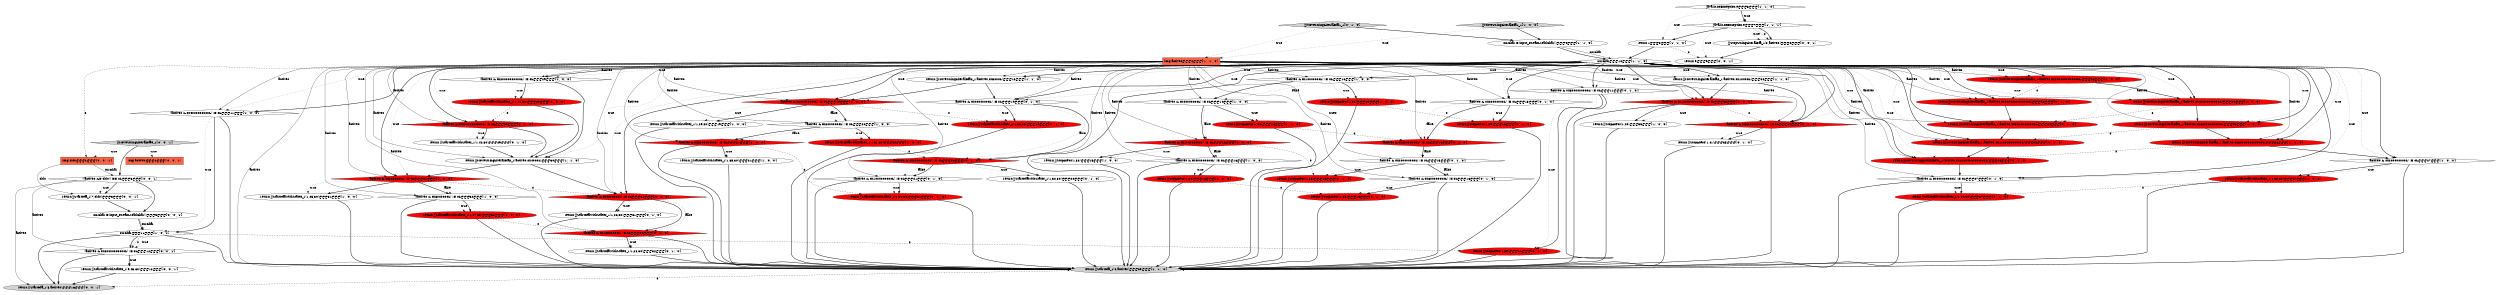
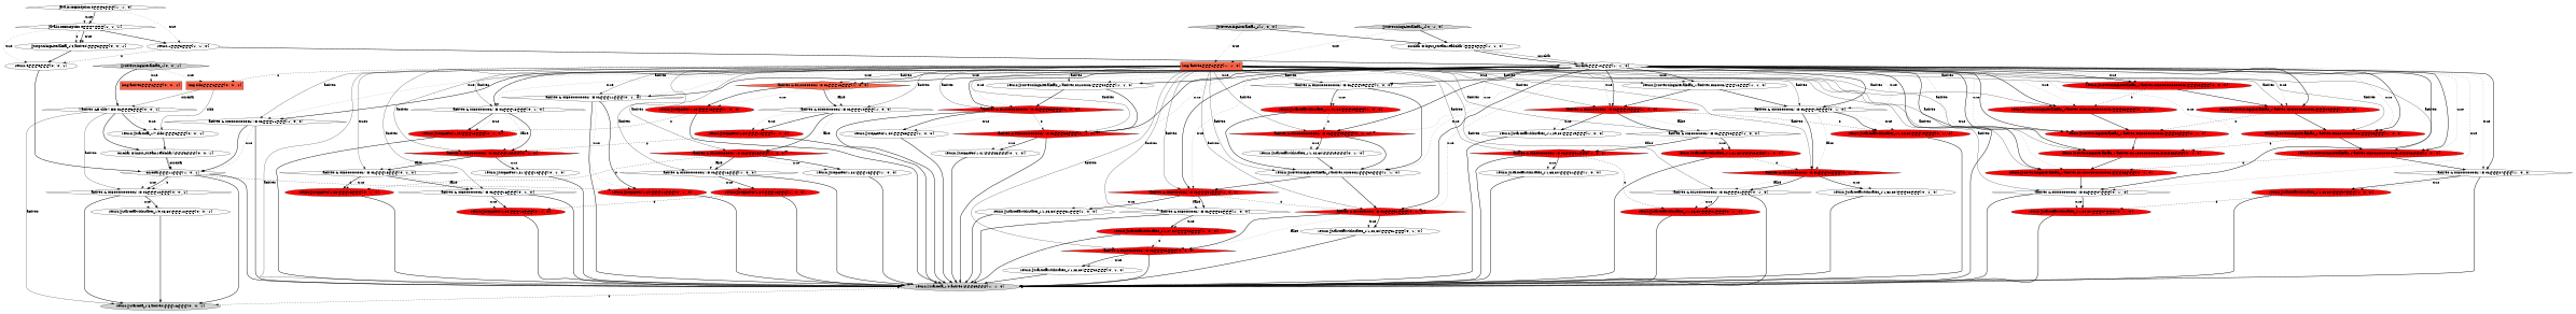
  digraph {
    node [fillcolor=white shape=ellipse style=filled]
    edge [style=bold]
    n1 [fillcolor=red label="(active0 & 0x100000000L) != 0L@@@15@@@['1', '0', '0']" shape=diamond]
    n2 [label="return jjStopAtPos(1,32)@@@15@@@['1', '0', '0']"]
    n3 [label="(active0 & 0x400000000L) != 0L@@@16@@@['1', '0', '0']" shape=diamond]
    n4 [fillcolor=red label="return jjStopAtPos(1,33)@@@15@@@['0', '1', '0']"]
    n5 [fillcolor=lightgray label="return jjStartNfa_1(0,active0)@@@39@@@['1', '1', '0']"]
    n6 [fillcolor=red label="return jjStopAtPos(1,34)@@@16@@@['1', '0', '0']"]
    n7 [label="return jjStartNfaWithStates_1(9,43,30)@@@12@@@['0', '0', '1']"]
    n8 [fillcolor=lightgray label="return jjStartNfa_1(8,active0)@@@16@@@['0', '0', '1']"]
    n9 [label="return 9@@@9@@@['0', '0', '1']"]
    n10 [label="curChar@@@11@@@['1', '0', '1']" shape=diamond]
    n11 [fillcolor=red label="return jjStopAtPos(1,39)@@@11@@@['0', '1', '0']"]
    n12 [label="(active0 & 0x80000000000L) != 0L@@@12@@@['0', '0', '1']" shape=diamond]
    n13 [fillcolor=red label="(active0 & 0x10000000000L) != 0L@@@35@@@['1', '0', '0']" shape=diamond]
    n14 [fillcolor=red label="(active0 & 0x20000000000L) != 0L@@@35@@@['0', '1', '0']" shape=diamond]
    n15 [label="return jjStopAtPos(1,40)@@@35@@@['1', '0', '0']"]
    n16 [label="return jjStopAtPos(1,41)@@@35@@@['0', '1', '0']"]
    n17 [label="curChar = input_stream.readChar()@@@5@@@['0', '0', '1']"]
    n18 [fillcolor=red label="return jjStopAtPos(1,35)@@@16@@@['0', '1', '0']"]
    n19 [label="return jjStartNfa_1(7,old0)@@@3@@@['0', '0', '1']"]
    n20 [fillcolor=red label="(active0 & 0x2000000L) != 0L@@@31@@@['1', '0', '0']" shape=diamond]
    n21 [label="(active0 & 0x8000000L) != 0L@@@32@@@['1', '0', '0']" shape=diamond]
    n22 [fillcolor=red label="(active0 & 0x4000000L) != 0L@@@31@@@['0', '1', '0']" shape=diamond]
    n23 [label="return jjStartNfaWithStates_1(1,25,30)@@@31@@@['1', '0', '0']"]
    n24 [fillcolor=red label="return jjStartNfaWithStates_1(1,27,30)@@@32@@@['1', '0', '0']"]
    n25 [fillcolor=red label="(active0 & 0x10000000L) != 0L@@@32@@@['0', '1', '0']" shape=diamond]
    n26 [label="return jjStartNfaWithStates_1(1,26,30)@@@31@@@['0', '1', '0']"]
    n27 [fillcolor=red label="return jjStartNfaWithStates_1(1,36,30)@@@21@@@['0', '1', '0']"]
    n28 [label="curChar@@@10@@@['1', '1', '0']" shape=diamond]
    n29 [fillcolor=red label="(active0 & 0x20000000L) != 0L@@@19@@@['1', '0', '0']" shape=diamond]
-   n30 [label="(active0 & 0x10000000L) != 0L@@@13@@@['1', '0', '0']" shape=diamond]
+   n30 [fillcolor=tomato label="(active0 & 0x10000000L) != 0L@@@13@@@['1', '0', '0']" shape=diamond]
    n31 [label="(active0 & 0x20000000L) != 0L@@@13@@@['0', '1', '0']" shape=diamond]
    n32 [fillcolor=red label="return jjMoveStringLiteralDfa2_1(active0,0x2000000000000L)@@@23@@@['1', '0', '0']"]
    n33 [fillcolor=red label="return jjMoveStringLiteralDfa2_1(active0,0x10004000000000L)@@@26@@@['0', '1', '0']"]
    n34 [label="(active0 & 0x400000000L) != 0L@@@27@@@['0', '1', '0']" shape=diamond]
    n35 [fillcolor=red label="return jjMoveStringLiteralDfa2_1(active0,0x80000000000L)@@@24@@@['0', '1', '0']"]
    n36 [label="(active0 & 0x8000000000L) != 0L@@@11@@@['0', '1', '0']" shape=diamond]
    n37 [label="(active0 & 0x40000000L) != 0L@@@19@@@['0', '1', '0']" shape=diamond]
    n38 [fillcolor=red label="return jjMoveStringLiteralDfa2_1(active0,0x88000000000L)@@@25@@@['1', '0', '0']"]
    n39 [fillcolor=red label="return jjMoveStringLiteralDfa2_1(active0,0x40000000000L)@@@24@@@['1', '0', '0']"]
    n40 [fillcolor=red label="return jjMoveStringLiteralDfa2_1(active0,0x4000000000000L)@@@23@@@['0', '1', '0']"]
    n41 [label="return jjMoveStringLiteralDfa2_1(active0,0x8000L)@@@18@@@['1', '1', '0']"]
    n42 [label="(active0 & 0x4000000000L) != 0L@@@11@@@['1', '0', '0']" shape=diamond]
    n43 [label="(active0 & 0x20000000000L) != 0L@@@29@@@['1', '0', '0']" shape=diamond]
    n44 [label="(active0 & 0x200000000L) != 0L@@@27@@@['1', '0', '0']" shape=diamond]
    n45 [label="return jjMoveStringLiteralDfa2_1(active0,0x10000L)@@@34@@@['1', '1', '0']"]
    n46 [fillcolor=red label="return jjMoveStringLiteralDfa2_1(active0,0x110000000000L)@@@25@@@['0', '1', '0']"]
    n47 [fillcolor=red label="return jjMoveStringLiteralDfa2_1(active0,0x8002000000000L)@@@26@@@['1', '0', '0']"]
    n48 [fillcolor=red label="(active0 & 0x40000000000L) != 0L@@@29@@@['0', '1', '0']" shape=diamond]
    n49 [label="return jjMoveStringLiteralDfa2_1(active0,0x4000L)@@@30@@@['1', '1', '0']"]
    n50 [label="return jjStartNfaWithStates_1(1,29,30)@@@19@@@['1', '0', '0']"]
    n51 [fillcolor=red label="return jjStartNfaWithStates_1(1,30,30)@@@19@@@['0', '1', '0']"]
    n52 [label="(active0 & 0x80000000L) != 0L@@@20@@@['1', '0', '0']" shape=diamond]
    n53 [label="(active0 & 0x40000000L) != 0L@@@14@@@['1', '0', '0']" shape=diamond]
    n54 [fillcolor=red label="return jjStopAtPos(1,28)@@@13@@@['1', '0', '0']"]
    n55 [fillcolor=red label="(active0 & 0x80000000L) != 0L@@@14@@@['0', '1', '0']" shape=diamond]
    n56 [fillcolor=red label="return jjStopAtPos(1,29)@@@13@@@['0', '1', '0']"]
    n57 [fillcolor=red label="return jjStartNfaWithStates_1(1,34,30)@@@27@@@['0', '1', '0']"]
    n58 [fillcolor=red label="(active0 & 0x100000000L) != 0L@@@20@@@['0', '1', '0']" shape=diamond]
    n59 [fillcolor=red label="return jjStartNfaWithStates_1(1,41,30)@@@29@@@['1', '0', '0']"]
    n60 [fillcolor=red label="return jjStartNfaWithStates_1(1,33,30)@@@27@@@['1', '0', '0']"]
    n61 [label="return jjStartNfaWithStates_1(1,42,30)@@@29@@@['0', '1', '0']"]
    n62 [fillcolor=red label="(active0 & 0x800000000L) != 0L@@@21@@@['1', '0', '0']" shape=diamond]
    n63 [fillcolor=red label="return jjStartNfaWithStates_1(1,31,30)@@@20@@@['1', '0', '0']"]
    n64 [fillcolor=tomato label="long active0@@@2@@@['1', '1', '0']" shape=box]
    n65 [label="(active0 & 0x800000000L) != 0L@@@16@@@['0', '1', '0']" shape=diamond]
    n66 [label="(active0 & 0x1000000000L) != 0L@@@21@@@['0', '1', '0']" shape=diamond]
    n67 [label="(active0 & 0x200000000L) != 0L@@@15@@@['0', '1', '0']" shape=diamond]
    n68 [fillcolor=tomato label="long old0@@@2@@@['0', '0', '1']" shape=box]
+   n69 [label="return jjStopAtPos(1,31)@@@14@@@['0', '1', '0']"]
    n70 [label="return jjStartNfaWithStates_1(1,32,30)@@@20@@@['0', '1', '0']"]
    n71 [fillcolor=red label="return jjStopAtPos(1,30)@@@14@@@['1', '0', '0']"]
    n72 [label="return jjStartNfaWithStates_1(1,35,30)@@@21@@@['1', '0', '0']"]
    n73 [label="((active0 &= old0)) == 0L@@@3@@@['0', '0', '1']" shape=diamond]
    n74 [label="return jjStartNfaWithStates_1(1,28,30)@@@32@@@['0', '1', '0']"]
    n75 [label="return 1@@@8@@@['1', '1', '0']"]
    n76 [label="java.io.IOException e@@@7@@@['1', '1', '1']" shape=diamond]
    n77 [label="jjStopStringLiteralDfa_1(8,active0)@@@8@@@['0', '0', '1']"]
    n78 [label="java.io.IOException e@@@6@@@['1', '1', '0']" shape=diamond]
    n79 [fillcolor=lightgray label="jjMoveStringLiteralDfa1_1['1', '0', '0']" shape=diamond]
    n80 [label="curChar = input_stream.readChar()@@@4@@@['1', '1', '0']"]
    n81 [fillcolor=lightgray label="jjMoveStringLiteralDfa1_1['0', '1', '0']" shape=diamond]
    n82 [fillcolor=tomato label="long active0@@@2@@@['0', '0', '1']" shape=box]
    n83 [fillcolor=lightgray label="jjMoveStringLiteralDfa9_1['0', '0', '1']" shape=diamond]
    n1 -> n2 [label=true style=dotted]
    n1 -> n2
    n1 -> n3 [label=false style=dotted]
    n1 -> n3
    n1 -> n4 [label=0 style=dashed]
    n2 -> n5
    n3 -> n5
    n3 -> n6
    n3 -> n6 [label=true style=dotted]
    n4 -> n5
    n5 -> n8 [label=0 style=dashed]
    n6 -> n5
    n6 -> n18 [label=0 style=dashed]
    n7 -> n8
+   n9 -> n10
    n10 -> n5
    n10 -> n8
    n10 -> n11 [label=0 style=dashed]
    n10 -> n12 [label=true style=dotted]
    n10 -> n12
    n10 -> n12 [label=0 style=dashed]
    n11 -> n5
    n12 -> n7 [label=true style=dotted]
    n12 -> n7
    n12 -> n8
    n13 -> n5
    n13 -> n14 [label=0 style=dashed]
    n13 -> n15 [label=true style=dotted]
    n13 -> n15
    n14 -> n5
    n14 -> n16 [label=true style=dotted]
    n14 -> n16
    n15 -> n5
    n16 -> n5
    n17 -> n10 [label=curChar style=solid]
    n17 -> n10
    n18 -> n5
    n19 -> n17
    n20 -> n21
    n20 -> n21 [label=false style=dotted]
    n20 -> n22 [label=0 style=dashed]
    n20 -> n23 [label=true style=dotted]
    n20 -> n23
    n21 -> n5
    n21 -> n24 [label=true style=dotted]
    n21 -> n24
    n22 -> n25
    n22 -> n25 [label=false style=dotted]
    n22 -> n26
    n22 -> n26 [label=true style=dotted]
    n23 -> n5
    n24 -> n5
    n24 -> n25 [label=0 style=dashed]
    n25 -> n5
    n25 -> n74 [label=true style=dotted]
    n25 -> n74
    n26 -> n5
    n27 -> n5
    n28 -> n5
    n28 -> n13
    n28 -> n13 [label=true style=dotted]
    n28 -> n14
    n28 -> n14 [label=true style=dotted]
    n28 -> n20 [label=true style=dotted]
    n28 -> n20
    n28 -> n22 [label=true style=dotted]
    n28 -> n22
    n28 -> n29 [label=true style=dotted]
    n28 -> n29
    n28 -> n30
    n28 -> n30 [label=true style=dotted]
    n28 -> n31
    n28 -> n31 [label=true style=dotted]
    n28 -> n32
    n28 -> n32 [label=true style=dotted]
    n28 -> n33
    n28 -> n33 [label=true style=dotted]
    n28 -> n34
    n28 -> n34 [label=true style=dotted]
    n28 -> n35 [label=true style=dotted]
    n28 -> n35
    n28 -> n36
    n28 -> n36 [label=true style=dotted]
    n28 -> n37 [label=true style=dotted]
    n28 -> n37
    n28 -> n38 [label=true style=dotted]
    n28 -> n38
    n28 -> n39 [label=true style=dotted]
    n28 -> n39
    n28 -> n40
    n28 -> n40 [label=true style=dotted]
    n28 -> n41 [label=true style=dotted]
    n28 -> n41
    n28 -> n42 [label=true style=dotted]
    n28 -> n42
    n28 -> n43 [label=true style=dotted]
    n28 -> n43
    n28 -> n44
    n28 -> n44 [label=true style=dotted]
    n28 -> n45 [label=true style=dotted]
    n28 -> n45
    n28 -> n46 [label=true style=dotted]
    n28 -> n46
    n28 -> n47
    n28 -> n47 [label=true style=dotted]
    n28 -> n48 [label=true style=dotted]
    n28 -> n48
    n28 -> n49 [label=true style=dotted]
    n29 -> n50
    n29 -> n50 [label=true style=dotted]
    n29 -> n51 [label=0 style=dashed]
    n29 -> n52 [label=false style=dotted]
    n29 -> n52
    n30 -> n53 [label=false style=dotted]
    n30 -> n53
    n30 -> n54 [label=true style=dotted]
    n30 -> n54
    n31 -> n55 [label=false style=dotted]
    n31 -> n55
    n31 -> n56
    n31 -> n56 [label=true style=dotted]
    n32 -> n39
    n32 -> n40 [label=0 style=dashed]
    n33 -> n34
    n34 -> n5
    n34 -> n57
    n34 -> n57 [label=true style=dotted]
    n35 -> n46
    n36 -> n5
    n36 -> n11
    n36 -> n11 [label=true style=dotted]
    n37 -> n51 [label=true style=dotted]
    n37 -> n51
    n37 -> n58 [label=false style=dotted]
    n37 -> n58
    n38 -> n46 [label=0 style=dashed]
    n38 -> n47
    n39 -> n35 [label=0 style=dashed]
    n39 -> n38
    n40 -> n35
    n41 -> n29
    n41 -> n37
    n42 -> n5
    n42 -> n10
    n42 -> n10 [label=true style=dotted]
    n43 -> n49
    n43 -> n59 [label=true style=dotted]
    n43 -> n59
    n44 -> n5
    n44 -> n60
    n44 -> n60 [label=true style=dotted]
    n45 -> n13
    n45 -> n14
    n46 -> n33
    n47 -> n33 [label=0 style=dashed]
    n47 -> n44
    n48 -> n49
    n48 -> n61 [label=true style=dotted]
    n48 -> n61
    n49 -> n20
    n49 -> n22
    n50 -> n5
    n51 -> n5
    n52 -> n62 [label=false style=dotted]
    n52 -> n62
    n52 -> n63 [label=true style=dotted]
    n52 -> n63
    n53 -> n1 [label=false style=dotted]
    n53 -> n1
    n53 -> n71
    n53 -> n71 [label=true style=dotted]
    n54 -> n5
    n54 -> n56 [label=0 style=dashed]
    n55 -> n67
    n55 -> n67 [label=false style=dotted]
+   n55 -> n69 [label=true style=dotted]
+   n55 -> n69
    n56 -> n5
    n57 -> n5
    n58 -> n66 [label=false style=dotted]
    n58 -> n66
    n58 -> n70 [label=true style=dotted]
    n58 -> n70
    n59 -> n48 [label=0 style=dashed]
    n59 -> n49
    n60 -> n5
    n60 -> n57 [label=0 style=dashed]
    n61 -> n49
    n62 -> n5
    n62 -> n27 [label=0 style=dashed]
    n62 -> n72 [label=true style=dotted]
    n62 -> n72
    n63 -> n5
    n63 -> n58 [label=0 style=dashed]
    n64 -> n1 [label=active0 style=solid]
    n64 -> n3 [label=active0 style=solid]
    n64 -> n5 [label=active0 style=solid]
    n64 -> n13 [label=active0 style=solid]
    n64 -> n14 [label=active0 style=solid]
    n64 -> n20 [label=active0 style=solid]
    n64 -> n21 [label=active0 style=solid]
    n64 -> n22 [label=active0 style=solid]
    n64 -> n25 [label=active0 style=solid]
    n64 -> n29 [label=active0 style=solid]
    n64 -> n30 [label=active0 style=solid]
    n64 -> n31 [label=active0 style=solid]
    n64 -> n32 [label=active0 style=solid]
    n64 -> n33 [label=active0 style=solid]
    n64 -> n34 [label=active0 style=solid]
    n64 -> n35 [label=active0 style=solid]
    n64 -> n36 [label=active0 style=solid]
    n64 -> n37 [label=active0 style=solid]
    n64 -> n38 [label=active0 style=solid]
    n64 -> n39 [label=active0 style=solid]
    n64 -> n40 [label=active0 style=solid]
    n64 -> n41 [label=active0 style=solid]
    n64 -> n42 [label=active0 style=solid]
    n64 -> n43 [label=active0 style=solid]
    n64 -> n45 [label=active0 style=solid]
    n64 -> n46 [label=active0 style=solid]
    n64 -> n47 [label=active0 style=solid]
    n64 -> n48 [label=active0 style=solid]
    n64 -> n49 [label=active0 style=solid]
    n64 -> n52 [label=active0 style=solid]
    n64 -> n53 [label=active0 style=solid]
    n64 -> n55 [label=active0 style=solid]
    n64 -> n58 [label=active0 style=solid]
    n64 -> n62 [label=active0 style=solid]
    n64 -> n65 [label=active0 style=solid]
    n64 -> n66 [label=active0 style=solid]
    n64 -> n67 [label=true0 style=solid]
    n64 -> n68 [label=0 style=dashed]
    n65 -> n5
    n65 -> n18
    n65 -> n18 [label=true style=dotted]
    n66 -> n5
    n66 -> n27 [label=true style=dotted]
    n66 -> n27
    n67 -> n4
    n67 -> n4 [label=true style=dotted]
    n67 -> n65
    n67 -> n65 [label=false style=dotted]
    n68 -> n19 [label=old0 style=solid]
    n68 -> n73 [label=curChar style=solid]
+   n69 -> n5
    n70 -> n5
    n71 -> n5
    n71 -> n55 [label=0 style=dashed]
    n72 -> n5
    n73 -> n8 [label=active0 style=solid]
    n73 -> n12 [label=active0 style=solid]
    n73 -> n17
    n73 -> n19
    n73 -> n19 [label=true style=dotted]
    n74 -> n5
    n75 -> n9 [label=0 style=dashed]
    n75 -> n28
    n76 -> n9 [label=true style=dotted]
    n76 -> n75
    n76 -> n77 [label=true style=dotted]
    n76 -> n77 [label=0 style=dashed]
    n76 -> n77
    n77 -> n9
    n78 -> n75 [label=true style=dotted]
    n78 -> n76 [label=true style=dotted]
    n78 -> n76
    n79 -> n64 [label=true style=dotted]
    n79 -> n80
    n80 -> n28 [label=curChar style=solid]
    n80 -> n28
    n81 -> n64 [label=true style=dotted]
    n81 -> n80
    n83 -> n68 [label=true style=dotted]
    n83 -> n73
    n83 -> n82 [label=true style=dotted]
  }
